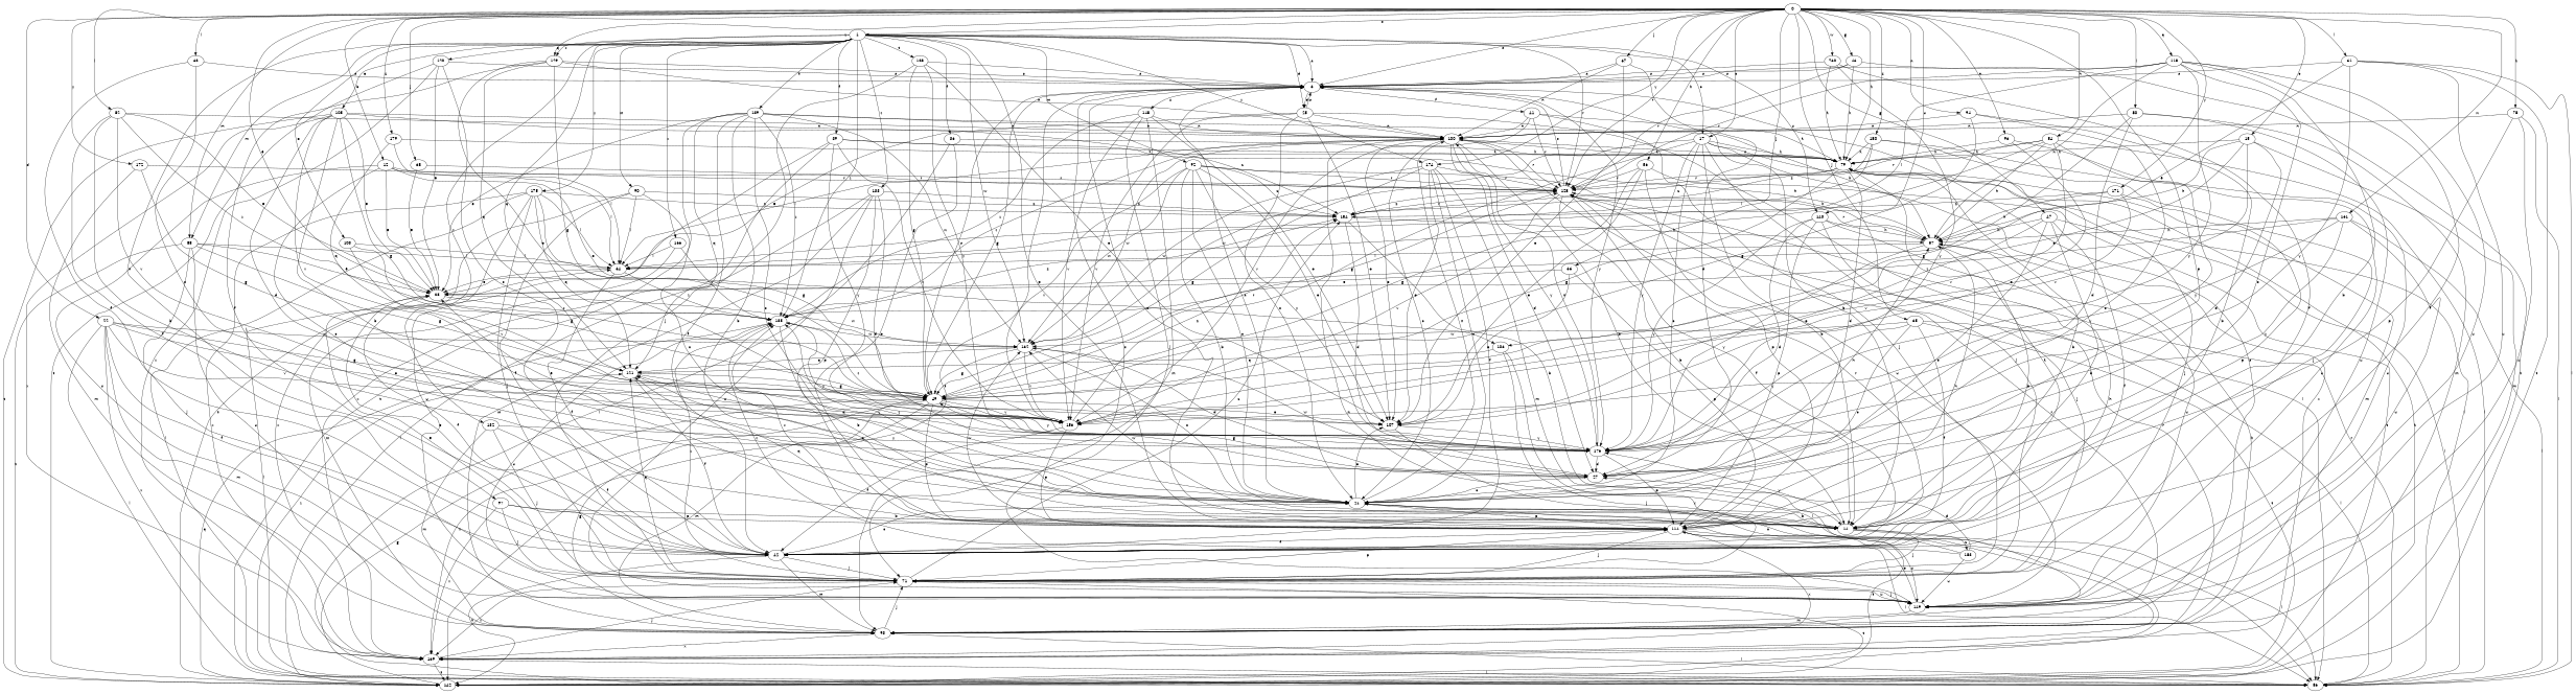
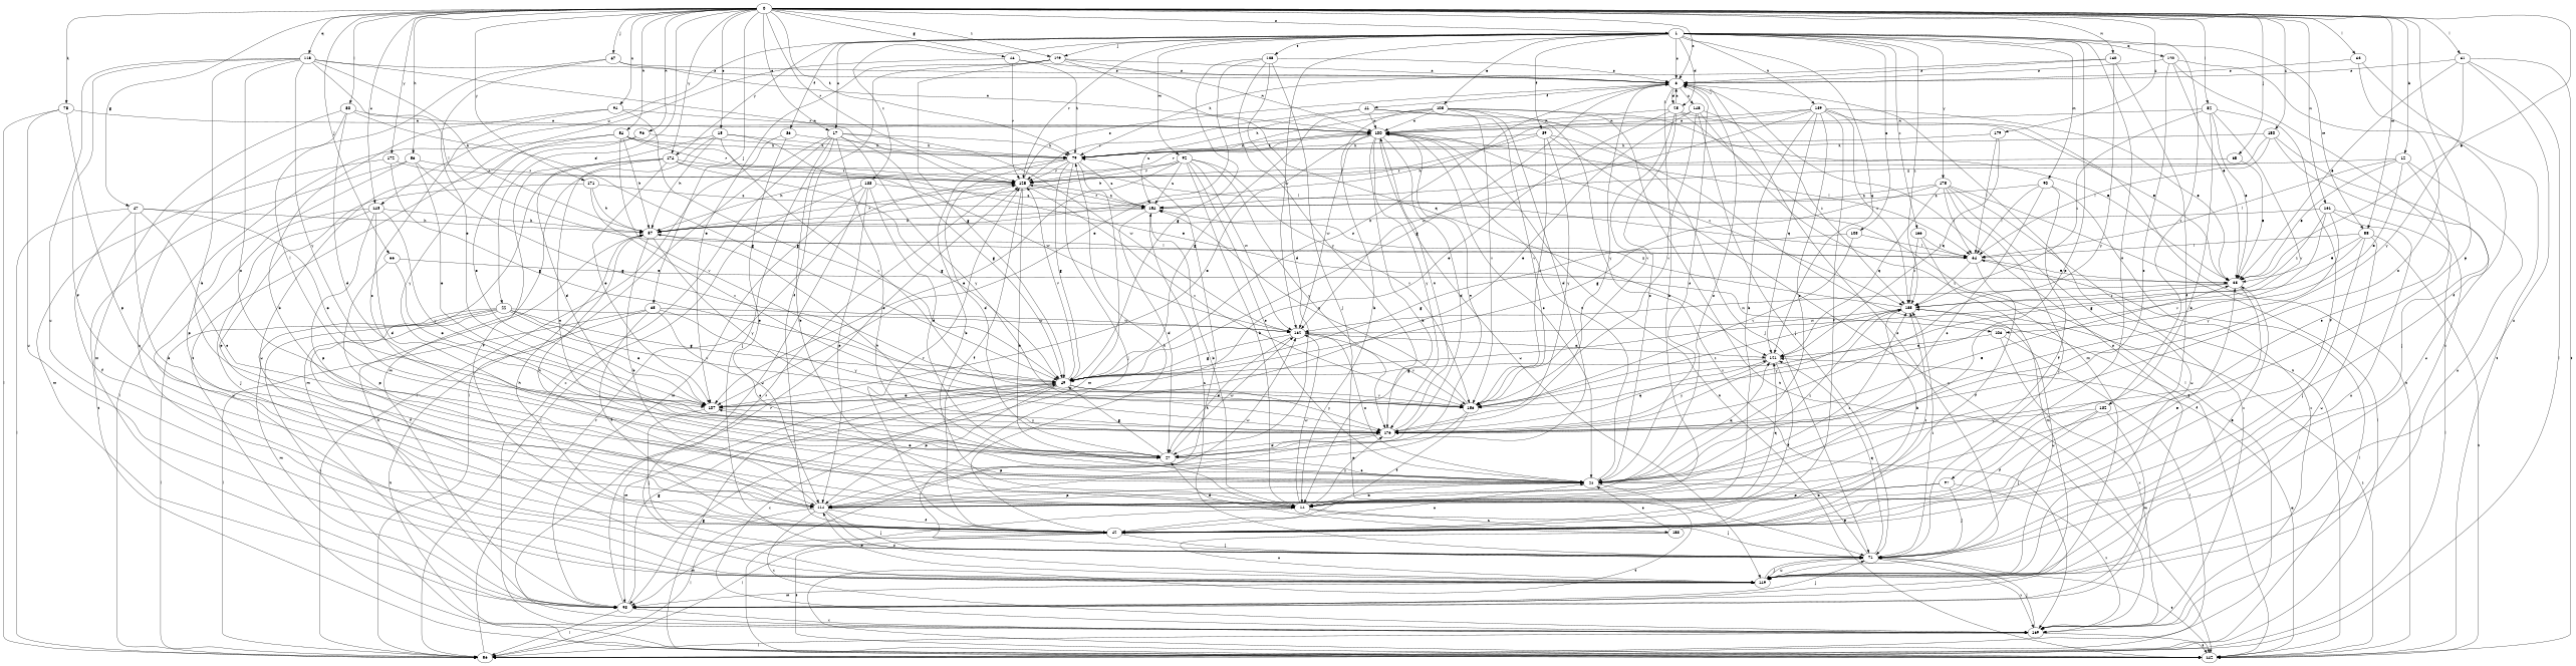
  strict digraph {
    fontname=Lato
    node [fontname=Lato]
    edge [fontname=Lato]
    0
    1
    6
    12
    15
    17
    22
    35
    46
    47
    54
    56
    61
    63
    65
    66
    67
    68
    78
    79
    80
    82
    88
    94
    96
    114
    118
    128
    129
    143
-   160 [label=760]
+   160
    161
    171
    172
    174
    179
    180
    25
    36
    39
    90
    92
    97
    103
    105
    120
    121
    132
    133
    135
    138
    139
    162
    166
    175
    14
    41
    49
    142
    148
    176
    21
    64
    106
    149
    27
    57
    93
    156
    71
    86
    169
    107
    42
    100
    184
    183
    0 -> 1 [label=a]
    0 -> 6 [label=a]
    0 -> 12 [label=b]
    0 -> 15 [label=c]
    0 -> 17 [label=c]
    0 -> 22 [label=d]
    0 -> 35 [label=e]
    0 -> 46 [label=g]
    0 -> 47 [label=g]
    0 -> 54 [label=h]
    0 -> 56 [label=h]
    0 -> 61 [label=i]
    0 -> 63 [label=i]
    0 -> 65 [label=j]
    0 -> 66 [label=j]
    0 -> 67 [label=j]
    0 -> 68 [label=j]
    0 -> 78 [label=k]
    0 -> 79 [label=k]
    0 -> 80 [label=l]
    0 -> 82 [label=l]
    0 -> 88 [label=m]
    0 -> 94 [label=n]
    0 -> 96 [label=n]
    0 -> 114 [label=p]
    0 -> 118 [label=q]
    0 -> 128 [label=r]
    0 -> 129 [label=s]
    0 -> 143 [label=u]
    0 -> 160 [label=w]
    0 -> 161 [label=w]
    0 -> 171 [label=y]
    0 -> 172 [label=y]
    0 -> 174 [label=y]
    0 -> 179 [label=z]
    0 -> 180 [label=z]
    1 -> 6 [label=a]
    1 -> 17 [label=c]
    1 -> 88 [label=m]
    1 -> 114 [label=p]
    1 -> 128 [label=r]
-   1 -> 129 [label=s]
+   1 -> 129 [label=j]
    1 -> 143 [label=u]
    1 -> 174 [label=y]
    1 -> 25 [label=d]
    1 -> 36 [label=f]
    1 -> 39 [label=f]
    1 -> 90 [label=m]
    1 -> 92 [label=m]
    1 -> 97 [label=n]
    1 -> 103 [label=o]
    1 -> 105 [label=o]
    1 -> 120 [label=q]
    1 -> 121 [label=q]
    1 -> 132 [label=s]
    1 -> 133 [label=s]
    1 -> 135 [label=s]
    1 -> 138 [label=t]
    1 -> 139 [label=t]
    1 -> 162 [label=w]
    1 -> 166 [label=x]
    1 -> 175 [label=y]
    6 -> 25 [label=d]
    6 -> 14 [label=b]
    6 -> 41 [label=f]
    6 -> 49 [label=g]
    6 -> 142 [label=t]
    6 -> 148 [label=u]
    6 -> 176 [label=y]
    12 -> 35 [label=e]
    12 -> 128 [label=r]
    12 -> 21 [label=c]
    12 -> 64 [label=i]
    12 -> 106 [label=o]
    12 -> 149 [label=u]
    15 -> 79 [label=k]
    15 -> 106 [label=o]
    15 -> 27 [label=d]
    15 -> 57 [label=h]
    15 -> 93 [label=m]
    15 -> 156 [label=v]
    17 -> 79 [label=k]
    17 -> 162 [label=w]
    17 -> 14 [label=b]
    17 -> 49 [label=g]
    17 -> 176 [label=y]
    17 -> 21 [label=c]
    17 -> 71 [label=j]
    17 -> 86 [label=l]
    17 -> 169 [label=x]
    22 -> 162 [label=w]
    22 -> 49 [label=g]
    22 -> 93 [label=m]
    22 -> 156 [label=v]
    22 -> 86 [label=l]
    22 -> 169 [label=x]
    22 -> 107 [label=o]
    22 -> 42 [label=f]
    35 -> 135 [label=s]
    35 -> 162 [label=w]
    35 -> 42 [label=f]
    46 -> 6 [label=a]
    46 -> 79 [label=k]
    46 -> 128 [label=r]
    46 -> 142 [label=t]
    47 -> 14 [label=b]
    47 -> 21 [label=c]
    47 -> 57 [label=h]
    47 -> 86 [label=l]
    47 -> 107 [label=o]
    47 -> 42 [label=f]
    54 -> 79 [label=k]
    54 -> 128 [label=r]
    54 -> 176 [label=y]
    54 -> 64 [label=i]
    54 -> 57 [label=h]
    54 -> 156 [label=v]
    54 -> 86 [label=l]
    56 -> 114 [label=p]
    56 -> 128 [label=r]
    56 -> 49 [label=g]
    56 -> 142 [label=t]
    56 -> 107 [label=o]
    61 -> 6 [label=a]
    61 -> 35 [label=e]
    61 -> 142 [label=t]
    61 -> 176 [label=y]
    61 -> 149 [label=u]
    61 -> 86 [label=l]
    63 -> 6 [label=a]
    63 -> 21 [label=c]
    63 -> 42 [label=f]
    65 -> 162 [label=w]
    65 -> 142 [label=t]
    65 -> 176 [label=y]
    65 -> 21 [label=c]
    65 -> 86 [label=l]
    65 -> 42 [label=f]
    66 -> 35 [label=e]
    66 -> 114 [label=p]
    66 -> 107 [label=o]
    67 -> 6 [label=a]
-   67 -> 27 [label=d]
+   67 -> 27 [label=i]
    67 -> 107 [label=o]
    67 -> 100 [label=n]
    68 -> 35 [label=e]
    68 -> 128 [label=r]
    78 -> 114 [label=p]
    78 -> 149 [label=u]
    78 -> 86 [label=l]
    78 -> 100 [label=n]
    79 -> 128 [label=r]
    79 -> 14 [label=b]
    79 -> 49 [label=g]
    79 -> 27 [label=d]
    79 -> 93 [label=m]
    79 -> 71 [label=j]
    79 -> 100 [label=n]
    79 -> 184 [label=z]
    80 -> 49 [label=g]
    80 -> 149 [label=u]
    80 -> 27 [label=d]
    80 -> 93 [label=m]
    80 -> 100 [label=n]
    82 -> 35 [label=e]
    82 -> 135 [label=s]
    82 -> 14 [label=b]
    82 -> 156 [label=v]
    82 -> 42 [label=f]
    82 -> 100 [label=n]
    88 -> 35 [label=e]
    88 -> 49 [label=g]
    88 -> 142 [label=t]
    88 -> 64 [label=i]
    88 -> 149 [label=u]
    88 -> 71 [label=j]
    94 -> 14 [label=b]
    94 -> 49 [label=g]
    94 -> 21 [label=c]
    94 -> 100 [label=n]
    96 -> 79 [label=k]
    96 -> 149 [label=u]
    96 -> 107 [label=o]
    114 -> 6 [label=a]
    114 -> 135 [label=s]
    114 -> 162 [label=w]
    114 -> 149 [label=u]
    114 -> 57 [label=h]
    114 -> 71 [label=j]
    114 -> 86 [label=l]
    114 -> 169 [label=x]
    114 -> 42 [label=f]
    118 -> 6 [label=a]
    118 -> 128 [label=r]
    118 -> 14 [label=b]
    118 -> 176 [label=y]
    118 -> 21 [label=c]
    118 -> 64 [label=i]
    118 -> 149 [label=u]
    118 -> 57 [label=h]
    118 -> 42 [label=f]
    128 -> 6 [label=a]
    128 -> 14 [label=b]
    128 -> 156 [label=v]
    128 -> 42 [label=f]
    128 -> 184 [label=z]
    129 -> 6 [label=a]
    129 -> 121 [label=q]
    129 -> 49 [label=g]
    129 -> 107 [label=o]
    129 -> 42 [label=f]
    129 -> 100 [label=n]
    143 -> 114 [label=p]
    143 -> 176 [label=y]
    143 -> 149 [label=u]
    143 -> 27 [label=d]
    143 -> 57 [label=h]
    143 -> 71 [label=j]
    160 -> 6 [label=a]
    160 -> 79 [label=k]
    160 -> 176 [label=y]
    160 -> 42 [label=f]
    161 -> 135 [label=s]
    161 -> 176 [label=y]
    161 -> 149 [label=u]
    161 -> 57 [label=h]
    161 -> 156 [label=v]
    161 -> 86 [label=l]
    171 -> 114 [label=p]
    171 -> 57 [label=h]
    171 -> 156 [label=v]
    171 -> 184 [label=z]
    172 -> 128 [label=r]
    172 -> 49 [label=g]
    172 -> 93 [label=m]
    174 -> 128 [label=r]
    174 -> 162 [label=w]
    174 -> 49 [label=g]
    174 -> 21 [label=c]
    174 -> 93 [label=m]
    174 -> 107 [label=o]
    174 -> 42 [label=f]
    179 -> 79 [label=k]
    179 -> 121 [label=q]
    179 -> 64 [label=i]
    180 -> 79 [label=k]
    180 -> 64 [label=i]
    180 -> 149 [label=u]
    180 -> 71 [label=j]
    180 -> 184 [label=z]
    25 -> 6 [label=a]
    25 -> 35 [label=e]
    25 -> 21 [label=c]
    25 -> 156 [label=v]
    25 -> 86 [label=l]
    25 -> 107 [label=o]
    25 -> 100 [label=n]
    36 -> 79 [label=k]
    36 -> 114 [label=p]
    36 -> 86 [label=l]
    39 -> 79 [label=k]
    39 -> 142 [label=t]
    39 -> 176 [label=y]
    39 -> 57 [label=h]
    39 -> 156 [label=v]
    39 -> 169 [label=x]
    90 -> 21 [label=c]
    90 -> 64 [label=i]
    90 -> 169 [label=x]
    90 -> 42 [label=f]
    90 -> 184 [label=z]
    92 -> 128 [label=r]
    92 -> 162 [label=w]
    92 -> 14 [label=b]
    92 -> 176 [label=y]
    92 -> 21 [label=c]
    92 -> 57 [label=h]
    92 -> 156 [label=v]
    92 -> 107 [label=o]
    92 -> 184 [label=z]
    97 -> 114 [label=p]
    97 -> 14 [label=b]
    97 -> 71 [label=j]
    97 -> 169 [label=x]
    103 -> 49 [label=g]
    103 -> 64 [label=i]
    103 -> 156 [label=v]
    105 -> 35 [label=e]
    105 -> 14 [label=b]
    105 -> 49 [label=g]
    105 -> 142 [label=t]
    105 -> 27 [label=d]
    105 -> 156 [label=v]
    105 -> 169 [label=x]
    105 -> 100 [label=n]
    105 -> 184 [label=z]
    120 -> 6 [label=a]
    120 -> 35 [label=e]
    120 -> 142 [label=t]
    120 -> 21 [label=c]
    120 -> 169 [label=x]
    121 -> 49 [label=g]
    121 -> 176 [label=y]
    121 -> 42 [label=f]
    132 -> 176 [label=y]
    132 -> 93 [label=m]
    132 -> 71 [label=j]
    132 -> 42 [label=f]
    133 -> 114 [label=p]
    133 -> 149 [label=u]
    133 -> 27 [label=d]
    133 -> 93 [label=m]
    133 -> 86 [label=l]
    133 -> 184 [label=z]
    135 -> 162 [label=w]
    135 -> 14 [label=b]
    135 -> 176 [label=y]
    135 -> 149 [label=u]
    135 -> 184 [label=z]
    138 -> 6 [label=a]
    138 -> 49 [label=g]
    138 -> 176 [label=y]
+   138 -> 27 [label=d]
    138 -> 71 [label=j]
    138 -> 107 [label=o]
    139 -> 35 [label=e]
    139 -> 121 [label=q]
    139 -> 135 [label=s]
    139 -> 162 [label=w]
    139 -> 14 [label=b]
    139 -> 142 [label=t]
    139 -> 21 [label=c]
    139 -> 57 [label=h]
    139 -> 42 [label=f]
    139 -> 100 [label=n]
    162 -> 121 [label=q]
    162 -> 49 [label=g]
    162 -> 21 [label=c]
    162 -> 27 [label=d]
    162 -> 156 [label=v]
    166 -> 135 [label=s]
    166 -> 64 [label=i]
    166 -> 93 [label=m]
    175 -> 121 [label=q]
    175 -> 49 [label=g]
    175 -> 64 [label=i]
    175 -> 149 [label=u]
    175 -> 71 [label=j]
    175 -> 86 [label=l]
    175 -> 169 [label=x]
    175 -> 184 [label=z]
    14 -> 121 [label=q]
    14 -> 162 [label=w]
    14 -> 176 [label=y]
    14 -> 71 [label=j]
    14 -> 86 [label=l]
    14 -> 183 [label=z]
    41 -> 79 [label=k]
    41 -> 128 [label=r]
    41 -> 156 [label=v]
    41 -> 71 [label=j]
    41 -> 100 [label=n]
    49 -> 6 [label=a]
    49 -> 114 [label=p]
    49 -> 128 [label=r]
    49 -> 176 [label=y]
    49 -> 93 [label=m]
    49 -> 156 [label=v]
    49 -> 169 [label=x]
    49 -> 107 [label=o]
    142 -> 79 [label=k]
    142 -> 121 [label=q]
    142 -> 135 [label=s]
    142 -> 49 [label=g]
    142 -> 100 [label=n]
    148 -> 135 [label=s]
    148 -> 93 [label=m]
    148 -> 156 [label=v]
    148 -> 71 [label=j]
    148 -> 107 [label=o]
    148 -> 100 [label=n]
    176 -> 35 [label=e]
    176 -> 114 [label=p]
    176 -> 121 [label=q]
    176 -> 27 [label=d]
    176 -> 100 [label=n]
    21 -> 6 [label=a]
    21 -> 114 [label=p]
    21 -> 121 [label=q]
    21 -> 135 [label=s]
    21 -> 14 [label=b]
    21 -> 142 [label=t]
    21 -> 107 [label=o]
    21 -> 100 [label=n]
    64 -> 35 [label=e]
    64 -> 135 [label=s]
    64 -> 42 [label=f]
    106 -> 121 [label=q]
    106 -> 86 [label=l]
    106 -> 169 [label=x]
    149 -> 6 [label=a]
    149 -> 114 [label=p]
    149 -> 93 [label=m]
    149 -> 71 [label=j]
    27 -> 162 [label=w]
    27 -> 49 [label=g]
    27 -> 21 [label=c]
    27 -> 57 [label=h]
+   27 -> 100 [label=n]
    57 -> 128 [label=r]
    57 -> 14 [label=b]
    57 -> 176 [label=y]
    57 -> 64 [label=i]
    93 -> 6 [label=a]
    93 -> 128 [label=r]
    93 -> 49 [label=g]
    93 -> 57 [label=h]
    93 -> 71 [label=j]
    93 -> 86 [label=l]
    93 -> 169 [label=x]
    156 -> 114 [label=p]
    156 -> 135 [label=s]
    156 -> 42 [label=f]
    156 -> 184 [label=z]
    71 -> 35 [label=e]
-   71 -> 114 [label=p]
+   71 -> 21 [label=p]
    71 -> 121 [label=q]
    71 -> 135 [label=s]
    71 -> 142 [label=t]
    71 -> 149 [label=u]
    71 -> 169 [label=x]
    71 -> 184 [label=z]
    86 -> 128 [label=r]
    86 -> 64 [label=i]
    169 -> 128 [label=r]
    169 -> 142 [label=t]
    169 -> 71 [label=j]
    169 -> 86 [label=l]
    107 -> 176 [label=y]
    107 -> 71 [label=j]
    42 -> 35 [label=e]
    42 -> 79 [label=k]
    42 -> 128 [label=r]
    42 -> 142 [label=t]
    42 -> 21 [label=c]
    42 -> 57 [label=h]
    42 -> 93 [label=m]
    42 -> 71 [label=j]
    100 -> 79 [label=k]
    100 -> 128 [label=r]
    100 -> 135 [label=s]
    100 -> 162 [label=w]
    100 -> 14 [label=b]
    100 -> 176 [label=y]
    100 -> 21 [label=c]
    100 -> 64 [label=i]
    100 -> 149 [label=u]
    100 -> 27 [label=d]
    100 -> 107 [label=o]
    184 -> 128 [label=r]
    184 -> 14 [label=b]
    184 -> 27 [label=d]
    184 -> 57 [label=h]
    183 -> 135 [label=s]
    183 -> 21 [label=c]
    183 -> 149 [label=u]
    183 -> 27 [label=d]
  }
